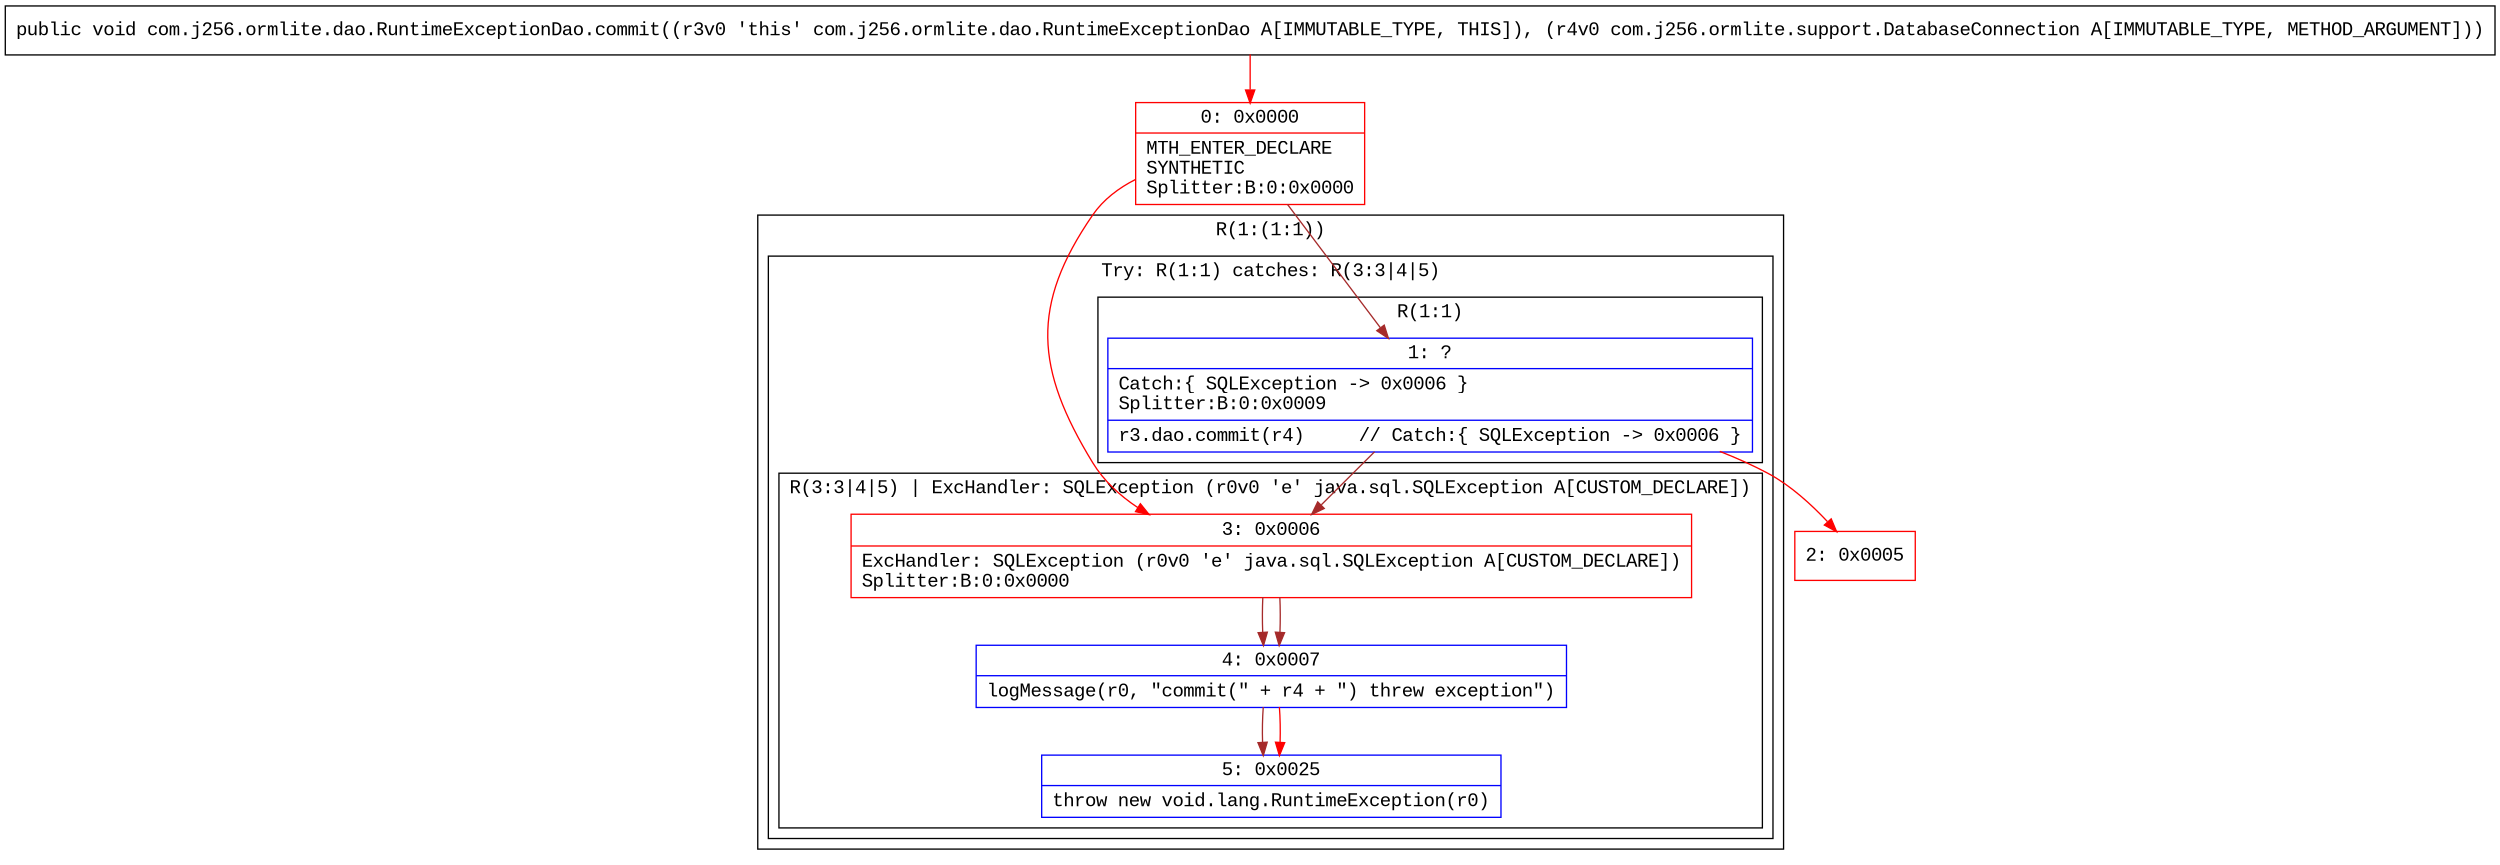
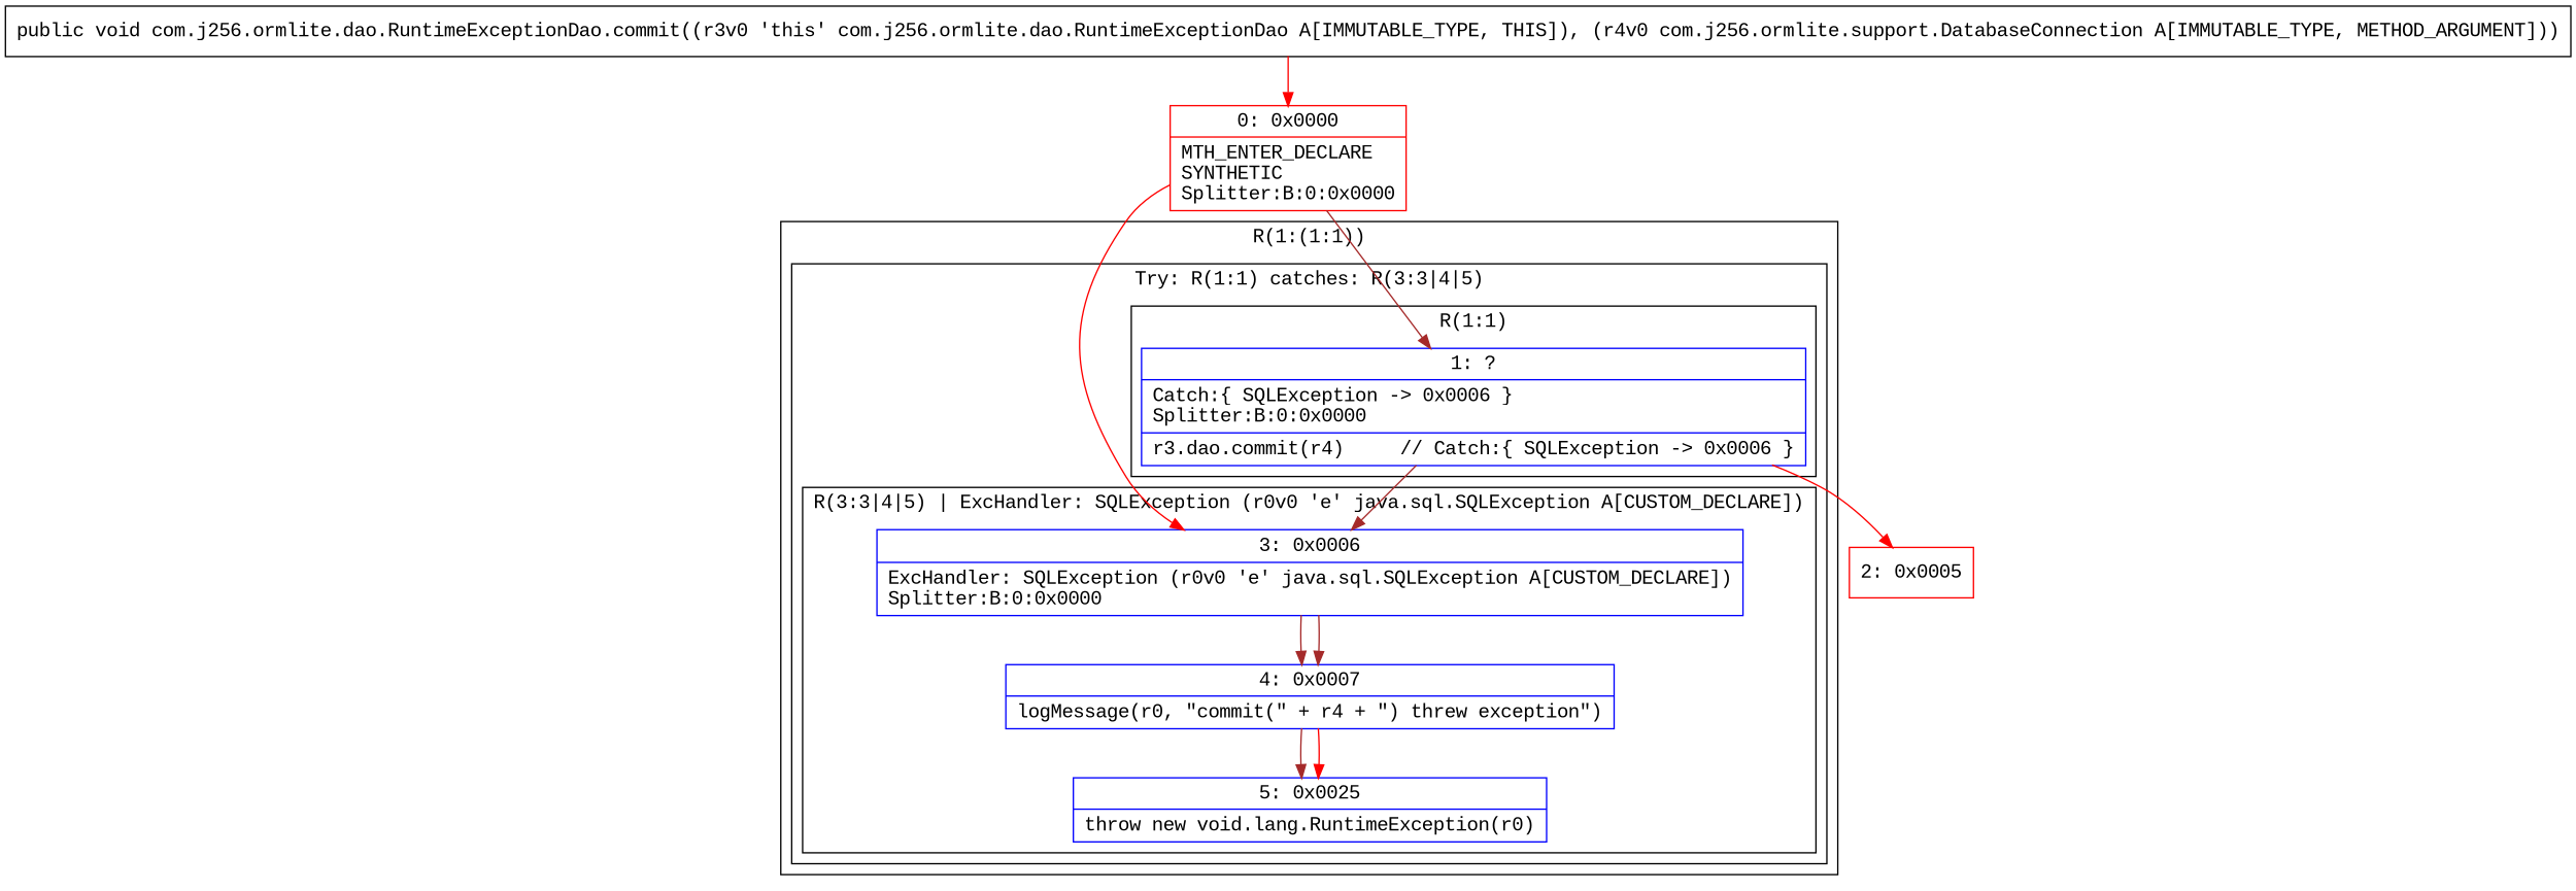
  digraph {
    fontname="Liberation Mono"
    node [color=blue fontname="Liberation Mono" shape=record]
    edge [color=brown fontname="Liberation Mono"]
-   n1 [label="{1\:\ ?|Catch:\{ SQLException \-\> 0x0006 \}\lSplitter:B:0:0x0009\l|r3.dao.commit(r4)     \/\/ Catch:\{ SQLException \-\> 0x0006 \}\l}"]
-   n2 [color=red label="{3\:\ 0x0006|ExcHandler: SQLException (r0v0 'e' java.sql.SQLException A[CUSTOM_DECLARE])\lSplitter:B:0:0x0000\l}"]
+   n1 [label="{1\:\ ?|Catch:\{ SQLException \-\> 0x0006 \}\lSplitter:B:0:0x0000\l|r3.dao.commit(r4)     \/\/ Catch:\{ SQLException \-\> 0x0006 \}\l}"]
+   n2 [label="{3\:\ 0x0006|ExcHandler: SQLException (r0v0 'e' java.sql.SQLException A[CUSTOM_DECLARE])\lSplitter:B:0:0x0000\l}"]
    n3 [label="{4\:\ 0x0007|logMessage(r0, \"commit(\" + r4 + \") threw exception\")\l}"]
    n4 [label="{5\:\ 0x0025|throw new void.lang.RuntimeException(r0)\l}"]
    n5 [color=red label="{2\:\ 0x0005}"]
    n6 [color=red label="{0\:\ 0x0000|MTH_ENTER_DECLARE\lSYNTHETIC\lSplitter:B:0:0x0000\l}"]
    n7 [label="{public void com.j256.ormlite.dao.RuntimeExceptionDao.commit((r3v0 'this' com.j256.ormlite.dao.RuntimeExceptionDao A[IMMUTABLE_TYPE, THIS]), (r4v0 com.j256.ormlite.support.DatabaseConnection A[IMMUTABLE_TYPE, METHOD_ARGUMENT])) }" color=""]
    subgraph cluster_1 {
      label="R(1:(1:1))"
      subgraph cluster_2 {
        label="Try: R(1:1) catches: R(3:3|4|5)"
        subgraph cluster_3 {
          label="R(1:1)"
          n1
        }
        subgraph cluster_4 {
          label="R(3:3|4|5) | ExcHandler: SQLException (r0v0 'e' java.sql.SQLException A[CUSTOM_DECLARE])\l"
          n2
          n3
          n4
        }
      }
    }
    subgraph cluster_5 {
      label="R(3:3|4|5) | ExcHandler: SQLException (r0v0 'e' java.sql.SQLException A[CUSTOM_DECLARE])\l"
    }
    n1 -> n2
    n1 -> n5 [color=red]
    n2 -> n3
    n2 -> n3
    n3 -> n4
    n3 -> n4 [color=red]
    n6 -> n1
    n6 -> n2 [color=red]
    n7 -> n6 [color=red]
  }
